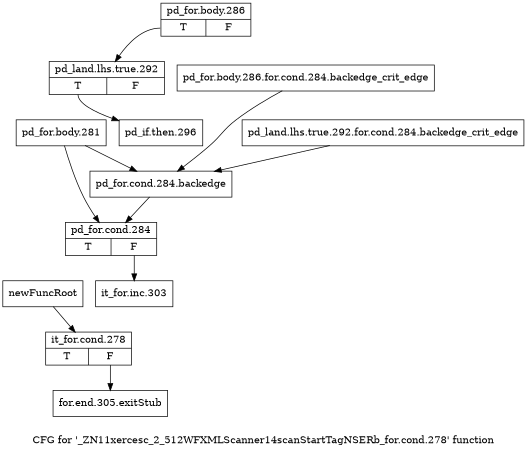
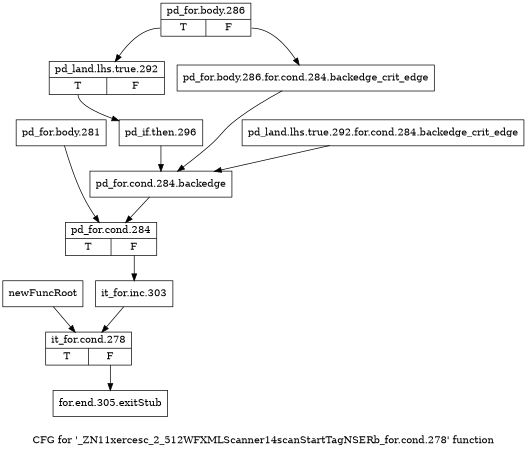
  digraph {
    label="CFG for '_ZN11xercesc_2_512WFXMLScanner14scanStartTagNSERb_for.cond.278' function"
    node [shape=record]
    n1 [label="{newFuncRoot}"]
    n2 [label="{it_for.cond.278|{<s0>T|<s1>F}}"]
    n3 [label="{for.end.305.exitStub}"]
    n4 [label="{pd_for.body.281}"]
    n5 [label="{pd_for.cond.284|{<s0>T|<s1>F}}"]
    n6 [label="{it_for.inc.303}"]
    n7 [label="{pd_for.body.286|{<s0>T|<s1>F}}"]
    n8 [label="{pd_land.lhs.true.292|{<s0>T|<s1>F}}"]
    n9 [label="{pd_for.body.286.for.cond.284.backedge_crit_edge}"]
    n10 [label="{pd_if.then.296}"]
    n11 [label="{pd_for.cond.284.backedge}"]
    n12 [label="{pd_land.lhs.true.292.for.cond.284.backedge_crit_edge}"]
    n1 -> n2
    n2 -> n3 [tailport=s1]
    n4 -> n5
    n5 -> n6 [tailport=s1]
+   n6 -> n2
    n7 -> n8 [tailport=s0]
+   n7 -> n9 [tailport=s1]
    n8 -> n10 [tailport=s0]
    n9 -> n11
-   n4 -> n11
+   n10 -> n11
    n11 -> n5
    n12 -> n11
  }
